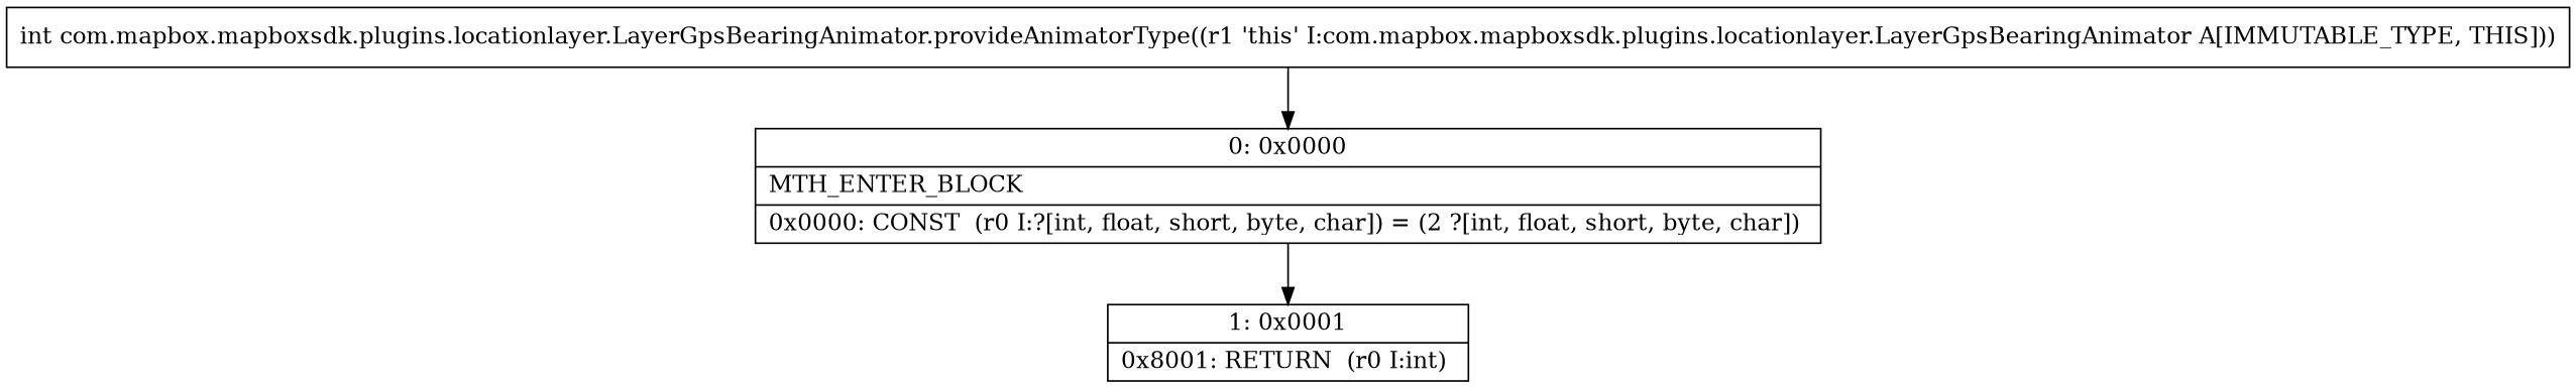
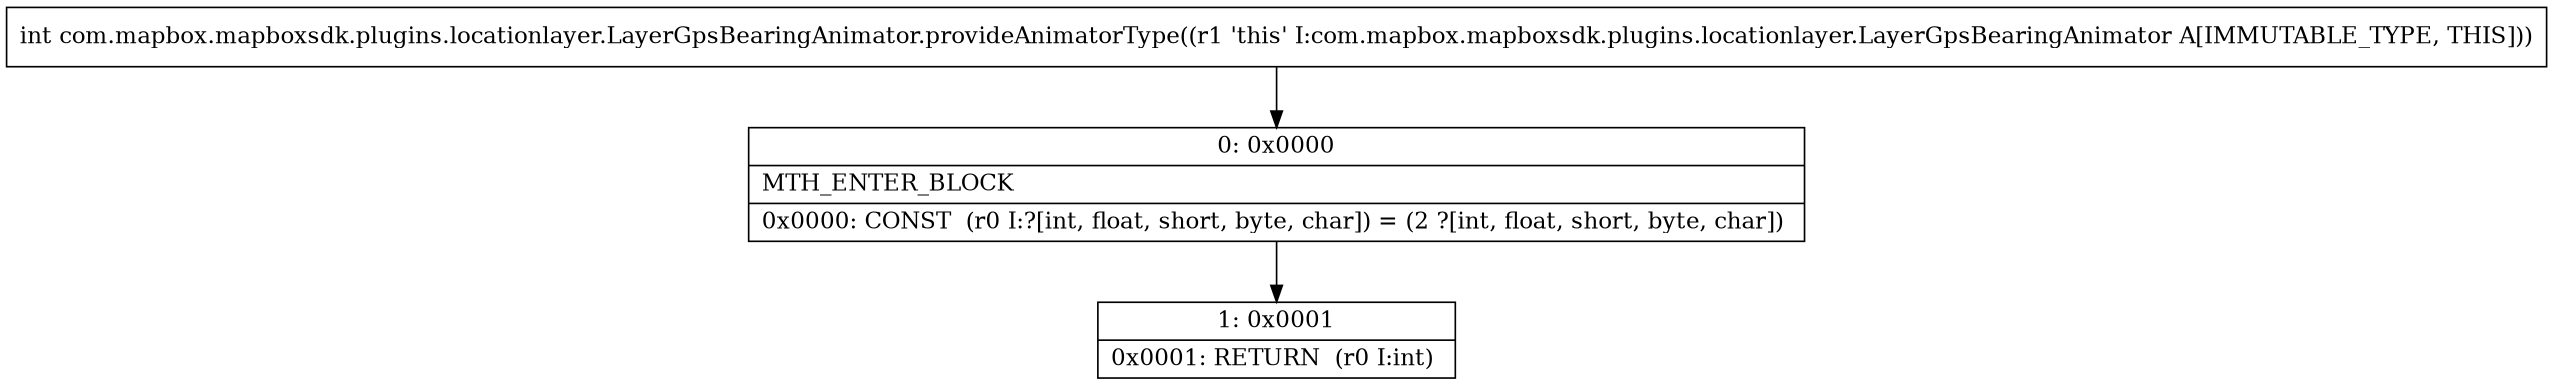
  digraph {
    node [shape=record]
    n1 [label="{0\:\ 0x0000|MTH_ENTER_BLOCK\l|0x0000: CONST  (r0 I:?[int, float, short, byte, char]) = (2 ?[int, float, short, byte, char]) \l}"]
-   n2 [label="{1\:\ 0x0001|0x8001: RETURN  (r0 I:int) \l}"]
+   n2 [label="{1\:\ 0x0001|0x0001: RETURN  (r0 I:int) \l}"]
    n3 [label="{int com.mapbox.mapboxsdk.plugins.locationlayer.LayerGpsBearingAnimator.provideAnimatorType((r1 'this' I:com.mapbox.mapboxsdk.plugins.locationlayer.LayerGpsBearingAnimator A[IMMUTABLE_TYPE, THIS])) }"]
    n1 -> n2
    n3 -> n1
  }
